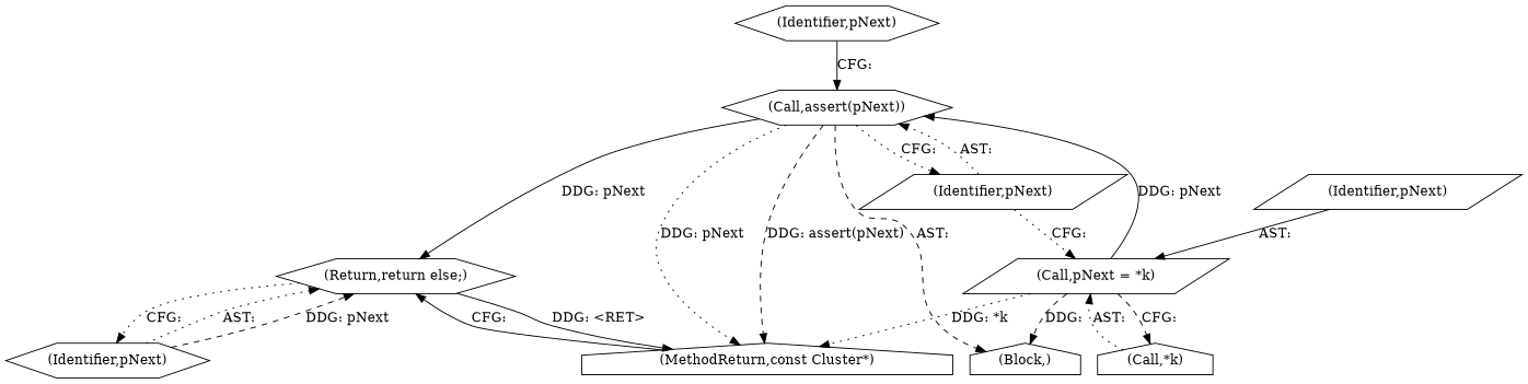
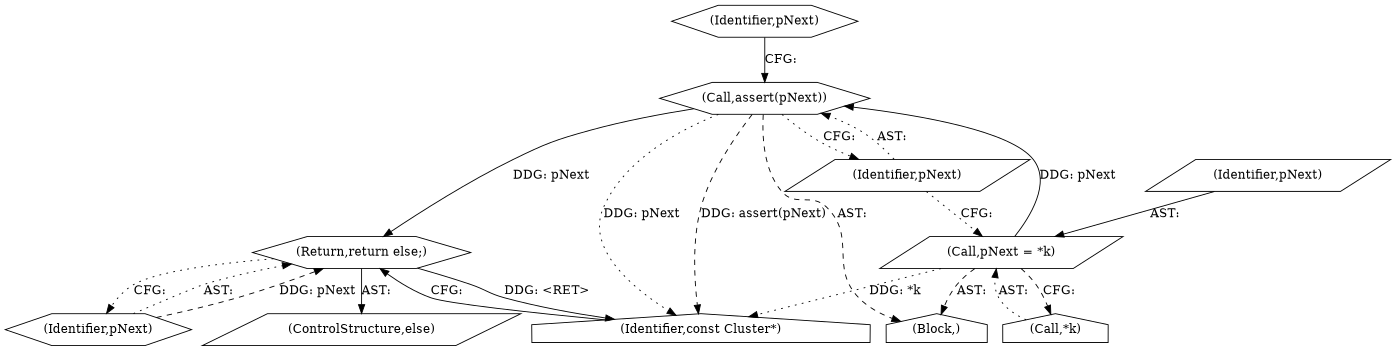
  digraph {
    node [shape=hexagon]
    edge [style=dotted]
    n1 [label="(Call,assert(pNext))"]
    n2 [label="(Return,return else;)"]
    n3 [label="(Identifier,pNext)" shape=parallelogram]
    n4 [label="(Block,)" shape=house]
-   n5 [label="(MethodReturn,const Cluster*)" shape=house]
+   n5 [label="(Identifier,const Cluster*)" shape=house]
    n6 [label="(Identifier,pNext)"]
+   n7 [label="(ControlStructure,else)" shape=parallelogram]
    n8 [label="(Call,pNext = *k)" shape=parallelogram]
    n9 [label="(Call,*k)" shape=house]
    n10 [label="(Identifier,pNext)"]
    n11 [label="(Identifier,pNext)" shape=parallelogram]
    n1 -> n2 [label="DDG: pNext" style=solid]
    n1 -> n3 [label="CFG: "]
    n1 -> n4 [label="AST: " style=dashed]
    n1 -> n5 [label="DDG: pNext"]
    n1 -> n5 [label="DDG: assert(pNext)" style=dashed]
    n2 -> n5 [label="DDG: <RET>" style=solid]
    n2 -> n6 [label="CFG: "]
+   n2 -> n7 [label="AST: " style=solid]
    n3 -> n1 [label="AST: "]
    n3 -> n8 [label="CFG: "]
    n5 -> n2 [label="CFG: " style=solid]
    n6 -> n2 [label="AST: "]
    n6 -> n2 [label="DDG: pNext" style=dashed]
    n8 -> n1 [label="DDG: pNext" style=solid]
-   n8 -> n4 [label="DDG: " style=dashed]
+   n8 -> n4 [label="AST: " style=dashed]
    n8 -> n5 [label="DDG: *k"]
    n8 -> n9 [label="CFG: " style=dashed]
    n9 -> n8 [label="AST: "]
    n10 -> n1 [label="CFG: " style=solid]
    n11 -> n8 [label="AST: " style=solid]
  }
